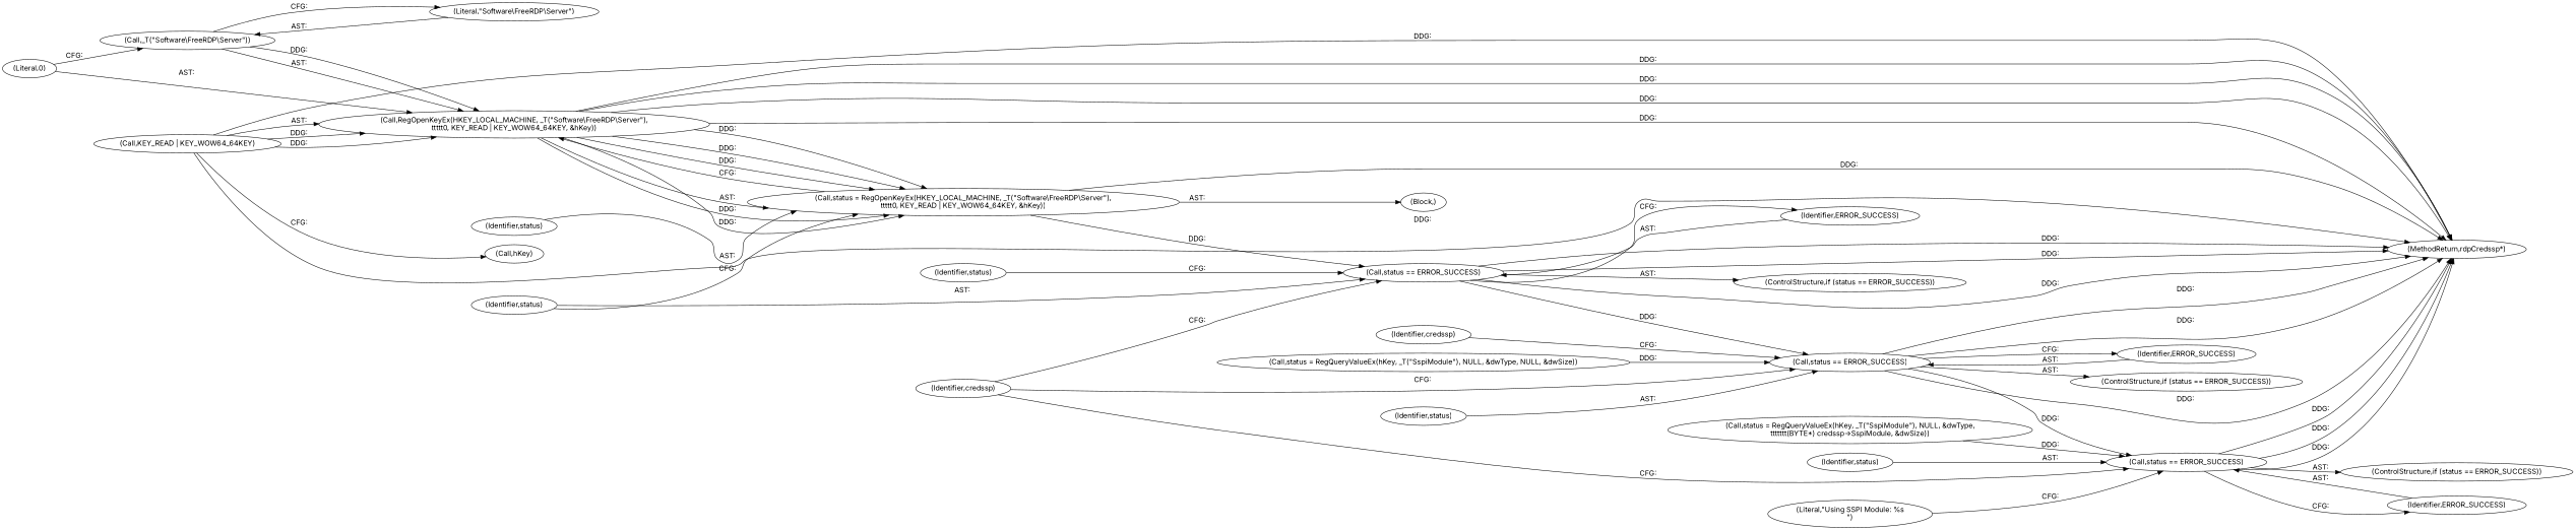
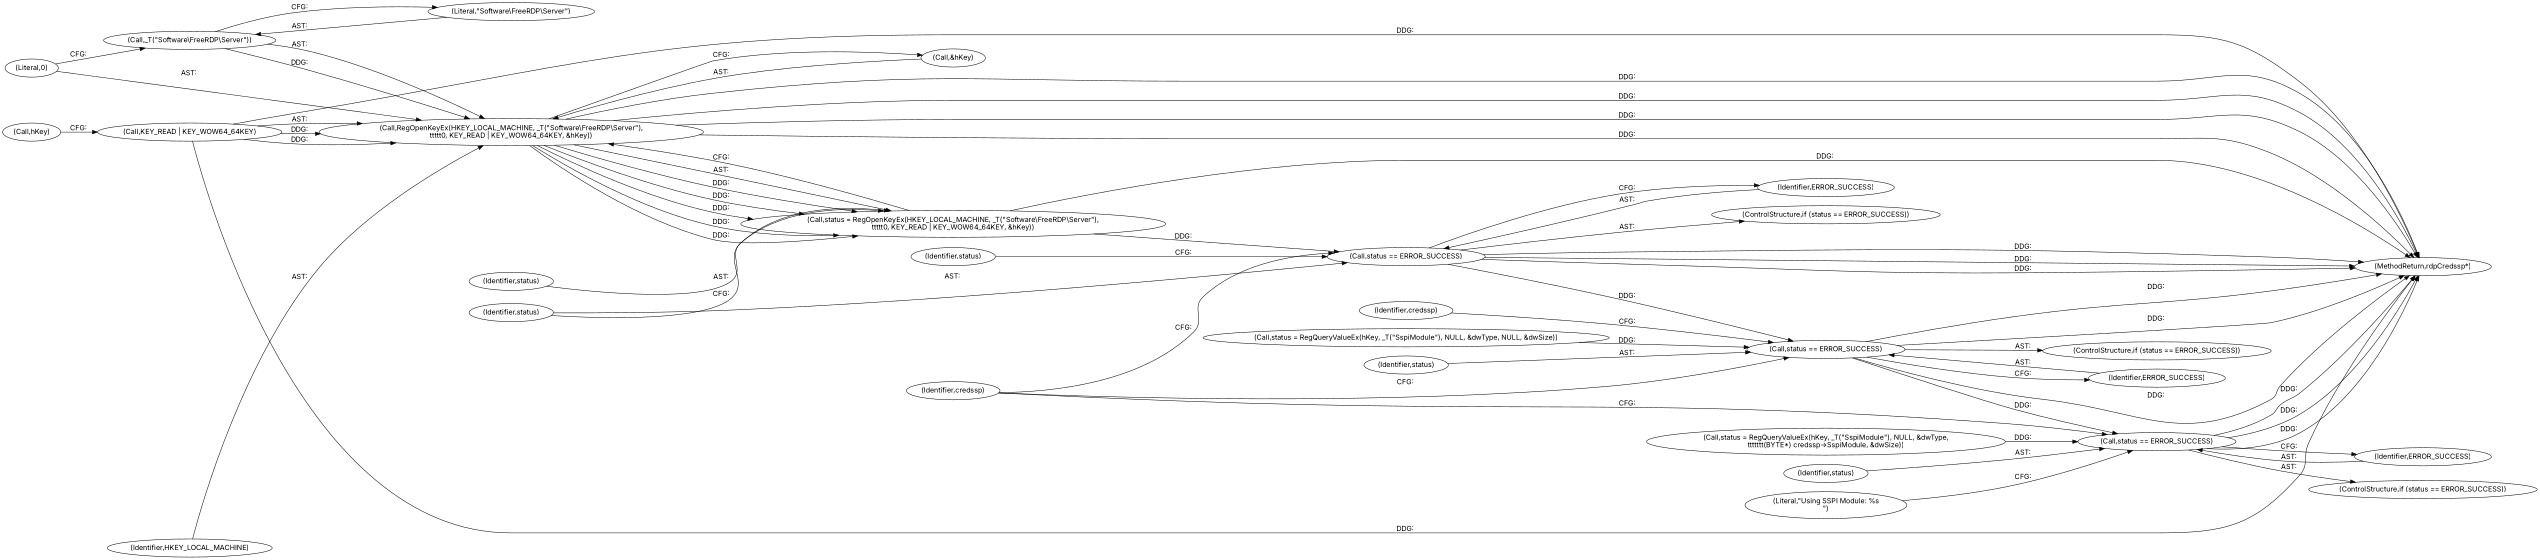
  digraph {
    fontname=Inter
    rankdir=LR
    node [fontname=Inter]
    edge [fontname=Inter]
    n1 [label="(Call,RegOpenKeyEx(HKEY_LOCAL_MACHINE, _T(\"Software\\FreeRDP\\Server\"),\n\t\t\t\t\t0, KEY_READ | KEY_WOW64_64KEY, &hKey))"]
    n2 [label="(Call,status = RegOpenKeyEx(HKEY_LOCAL_MACHINE, _T(\"Software\\FreeRDP\\Server\"),\n\t\t\t\t\t0, KEY_READ | KEY_WOW64_64KEY, &hKey))"]
    n3 [label="(MethodReturn,rdpCredssp*)"]
+   n4 [label="(Call,&hKey)"]
    n5 [label="(Call,status == ERROR_SUCCESS)"]
-   n6 [label="(Block,)"]
    n7 [label="(Call,_T(\"Software\\FreeRDP\\Server\"))"]
    n8 [label="(Literal,\"Software\\FreeRDP\\Server\")"]
    n9 [label="(Call,KEY_READ | KEY_WOW64_64KEY)"]
    n10 [label="(Call,status == ERROR_SUCCESS)"]
    n11 [label="(Identifier,ERROR_SUCCESS)"]
    n12 [label="(ControlStructure,if (status == ERROR_SUCCESS))"]
    n13 [label="(Call,status == ERROR_SUCCESS)"]
    n14 [label="(ControlStructure,if (status == ERROR_SUCCESS))"]
    n15 [label="(Identifier,ERROR_SUCCESS)"]
    n16 [label="(ControlStructure,if (status == ERROR_SUCCESS))"]
    n17 [label="(Identifier,ERROR_SUCCESS)"]
    n18 [label="(Identifier,status)"]
    n19 [label="(Identifier,status)"]
+   n20 [label="(Identifier,HKEY_LOCAL_MACHINE)"]
    n21 [label="(Identifier,status)"]
    n22 [label="(Literal,\"Using SSPI Module: %s\n\")"]
    n23 [label="(Identifier,credssp)"]
    n24 [label="(Call,hKey)"]
    n25 [label="(Call,status = RegQueryValueEx(hKey, _T(\"SspiModule\"), NULL, &dwType,\n\t\t\t\t\t\t\t(BYTE*) credssp->SspiModule, &dwSize))"]
    n26 [label="(Identifier,status)"]
    n27 [label="(Literal,0)"]
    n28 [label="(Call,status = RegQueryValueEx(hKey, _T(\"SspiModule\"), NULL, &dwType, NULL, &dwSize))"]
    n29 [label="(Identifier,credssp)"]
    n30 [label="(Identifier,status)"]
    n1 -> n2 [label="AST: "]
    n1 -> n2 [label="DDG: "]
    n1 -> n2 [label="DDG: "]
    n1 -> n2 [label="DDG: "]
    n1 -> n2 [label="DDG: "]
    n1 -> n2 [label="DDG: "]
    n1 -> n3 [label="DDG: "]
    n1 -> n3 [label="DDG: "]
    n1 -> n3 [label="DDG: "]
    n1 -> n3 [label="DDG: "]
+   n1 -> n4 [label="CFG: "]
    n2 -> n1 [label="CFG: "]
    n2 -> n3 [label="DDG: "]
    n2 -> n5 [label="DDG: "]
-   n2 -> n6 [label="AST: "]
+   n4 -> n1 [label="AST: "]
    n5 -> n3 [label="DDG: "]
    n5 -> n3 [label="DDG: "]
    n5 -> n3 [label="DDG: "]
    n5 -> n10 [label="DDG: "]
    n5 -> n11 [label="CFG: "]
    n5 -> n12 [label="AST: "]
    n7 -> n1 [label="AST: "]
    n7 -> n1 [label="DDG: "]
    n7 -> n8 [label="CFG: "]
    n8 -> n7 [label="AST: "]
    n9 -> n1 [label="AST: "]
    n9 -> n1 [label="DDG: "]
    n9 -> n1 [label="DDG: "]
    n9 -> n3 [label="DDG: "]
    n9 -> n3 [label="DDG: "]
    n10 -> n3 [label="DDG: "]
    n10 -> n3 [label="DDG: "]
    n10 -> n3 [label="DDG: "]
    n10 -> n13 [label="DDG: "]
    n10 -> n14 [label="AST: "]
    n10 -> n15 [label="CFG: "]
    n11 -> n5 [label="AST: "]
    n13 -> n3 [label="DDG: "]
    n13 -> n3 [label="DDG: "]
    n13 -> n3 [label="DDG: "]
    n13 -> n16 [label="AST: "]
    n13 -> n17 [label="CFG: "]
    n15 -> n10 [label="AST: "]
    n17 -> n13 [label="AST: "]
    n18 -> n2 [label="CFG: "]
    n18 -> n5 [label="AST: "]
    n19 -> n2 [label="AST: "]
+   n20 -> n1 [label="AST: "]
    n21 -> n10 [label="AST: "]
    n22 -> n13 [label="CFG: "]
    n23 -> n10 [label="CFG: "]
-   n9 -> n24 [label="CFG: "]
+   n24 -> n9 [label="CFG: "]
    n25 -> n13 [label="DDG: "]
    n26 -> n5 [label="CFG: "]
    n27 -> n1 [label="AST: "]
    n27 -> n7 [label="CFG: "]
    n28 -> n10 [label="DDG: "]
    n29 -> n5 [label="CFG: "]
    n29 -> n10 [label="CFG: "]
    n29 -> n13 [label="CFG: "]
    n30 -> n13 [label="AST: "]
  }
